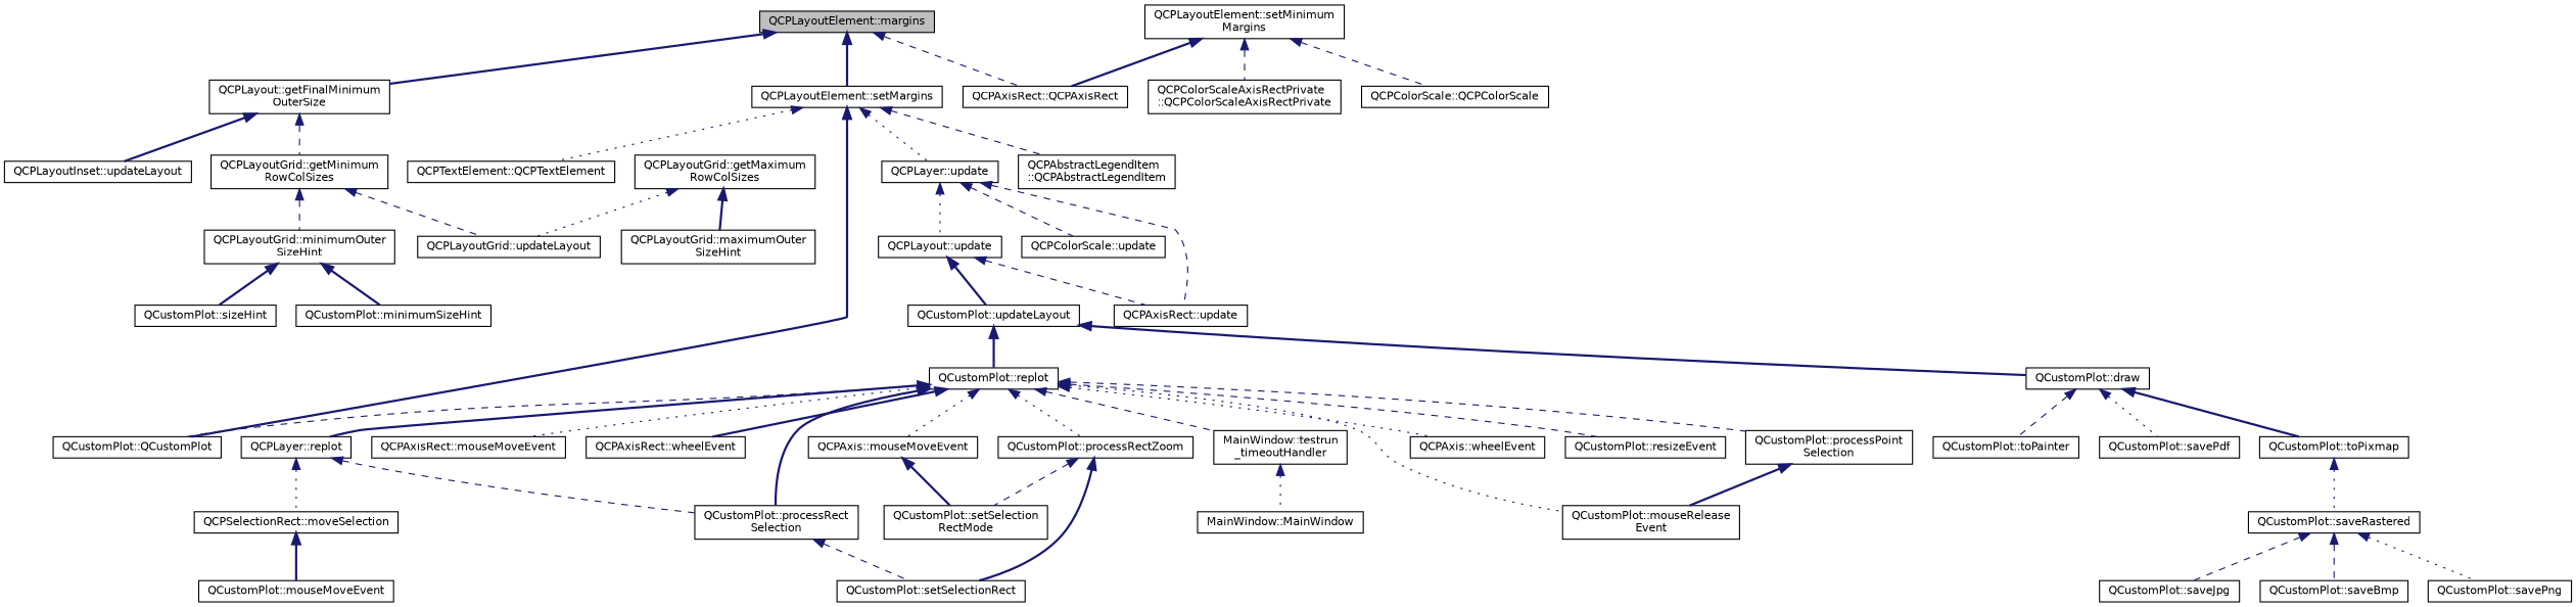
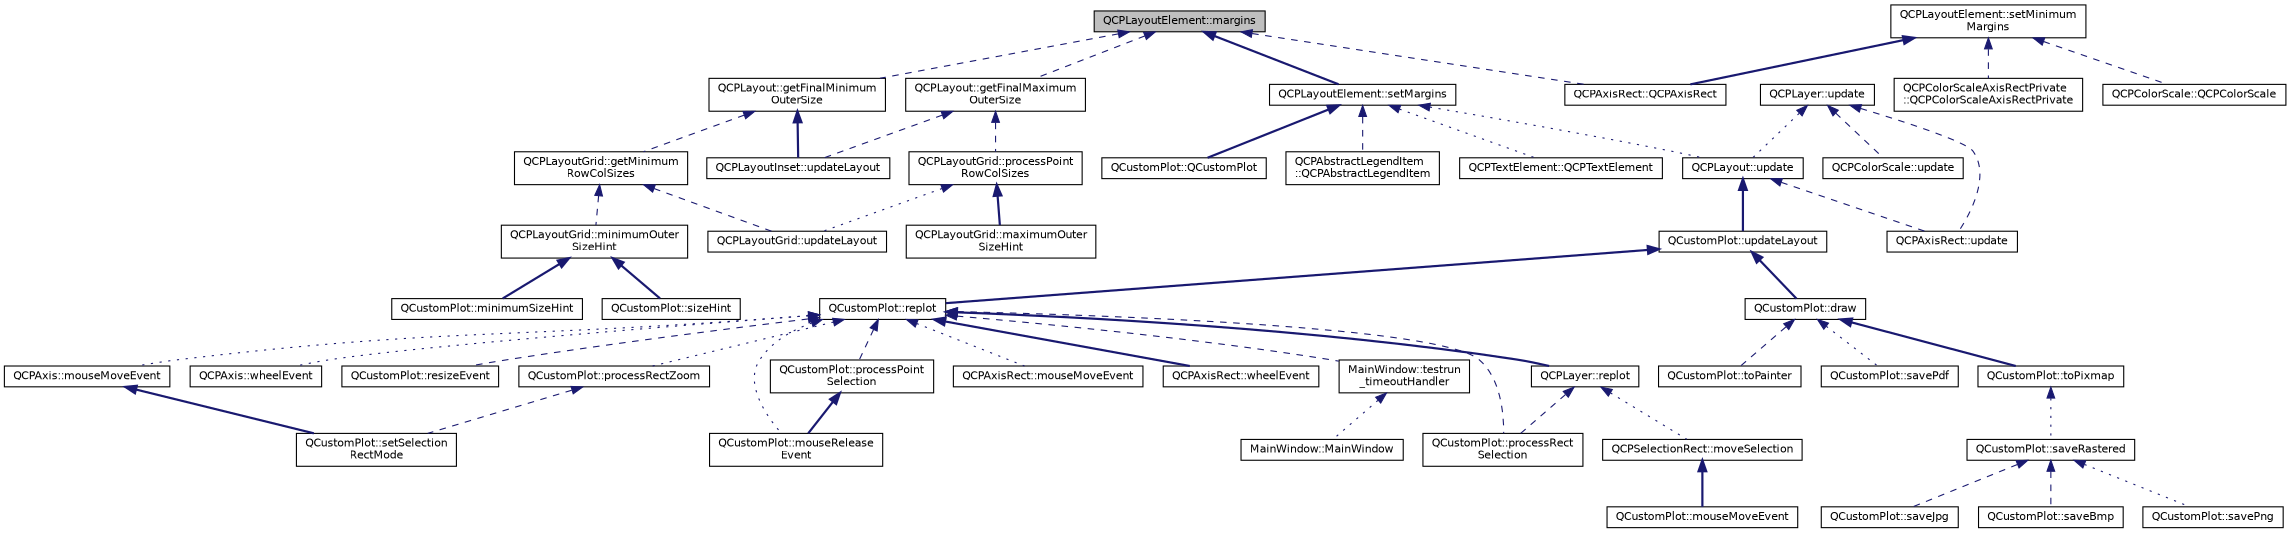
  digraph {
    rankdir=TB
    node [color=black fillcolor=white fontname=Helvetica fontsize=10 shape=record style=filled]
    edge [color=midnightblue dir=back fontname=Helvetica fontsize=10 labelfontname=Helvetica labelfontsize=10 style=dashed]
    n1 [fillcolor=grey75 fontcolor=black height=0.2 label="QCPLayoutElement::margins" width=0.4]
    n2 [height=0.2 label="QCPLayoutElement::setMargins" width=0.4]
    n3 [height=0.2 label="QCPLayout::getFinalMinimum\lOuterSize" width=0.4]
+   n4 [height=0.2 label="QCPLayout::getFinalMaximum\lOuterSize" width=0.4]
    n5 [height=0.2 label="QCPAxisRect::QCPAxisRect" width=0.4]
    n6 [height=0.2 label="QCPLayer::update" width=0.4]
    n7 [height=0.2 label="QCustomPlot::QCustomPlot" width=0.4]
    n8 [height=0.2 label="QCPAbstractLegendItem\l::QCPAbstractLegendItem" width=0.4]
    n9 [height=0.2 label="QCPTextElement::QCPTextElement" width=0.4]
    n10 [height=0.2 label="QCPLayoutElement::setMinimum\lMargins" width=0.4]
    n11 [height=0.2 label="QCPColorScale::QCPColorScale" width=0.4]
    n12 [height=0.2 label="QCPColorScaleAxisRectPrivate\l::QCPColorScaleAxisRectPrivate" width=0.4]
    n13 [height=0.2 label="QCPLayoutGrid::getMinimum\lRowColSizes" width=0.4]
    n14 [height=0.2 label="QCPLayoutInset::updateLayout" width=0.4]
-   n15 [height=0.2 label="QCPLayoutGrid::getMaximum\lRowColSizes" width=0.4]
+   n15 [height=0.2 label="QCPLayoutGrid::processPoint\lRowColSizes" width=0.4]
    n16 [height=0.2 label="QCPLayout::update" width=0.4]
    n17 [height=0.2 label="QCPAxisRect::update" width=0.4]
    n18 [height=0.2 label="QCPColorScale::update" width=0.4]
    n19 [height=0.2 label="QCustomPlot::updateLayout" width=0.4]
    n20 [height=0.2 label="QCustomPlot::replot" width=0.4]
    n21 [height=0.2 label="QCustomPlot::draw" width=0.4]
    n22 [height=0.2 label="MainWindow::testrun\l_timeoutHandler" width=0.4]
    n23 [height=0.2 label="QCPLayer::replot" width=0.4]
    n24 [height=0.2 label="QCustomPlot::processRect\lSelection" width=0.4]
    n25 [height=0.2 label="QCPAxis::mouseMoveEvent" width=0.4]
    n26 [height=0.2 label="QCPAxis::wheelEvent" width=0.4]
    n27 [height=0.2 label="QCustomPlot::resizeEvent" width=0.4]
    n28 [height=0.2 label="QCustomPlot::mouseRelease\lEvent" width=0.4]
    n29 [height=0.2 label="QCustomPlot::processRectZoom" width=0.4]
    n30 [height=0.2 label="QCustomPlot::processPoint\lSelection" width=0.4]
    n31 [height=0.2 label="QCPAxisRect::mouseMoveEvent" width=0.4]
    n32 [height=0.2 label="QCPAxisRect::wheelEvent" width=0.4]
    n33 [height=0.2 label="QCustomPlot::savePdf" width=0.4]
    n34 [height=0.2 label="QCustomPlot::toPixmap" width=0.4]
    n35 [height=0.2 label="QCustomPlot::toPainter" width=0.4]
    n36 [height=0.2 label="MainWindow::MainWindow" width=0.4]
    n37 [height=0.2 label="QCPSelectionRect::moveSelection" width=0.4]
-   n38 [height=0.2 label="QCustomPlot::setSelectionRect" width=0.4]
    n39 [height=0.2 label="QCustomPlot::setSelection\lRectMode" width=0.4]
    n40 [height=0.2 label="QCustomPlot::mouseMoveEvent" width=0.4]
    n41 [height=0.2 label="QCustomPlot::saveRastered" width=0.4]
    n42 [height=0.2 label="QCustomPlot::savePng" width=0.4]
    n43 [height=0.2 label="QCustomPlot::saveJpg" width=0.4]
    n44 [height=0.2 label="QCustomPlot::saveBmp" width=0.4]
    n45 [height=0.2 label="QCPLayoutGrid::updateLayout" width=0.4]
    n46 [height=0.2 label="QCPLayoutGrid::minimumOuter\lSizeHint" width=0.4]
    n47 [height=0.2 label="QCustomPlot::minimumSizeHint" width=0.4]
    n48 [height=0.2 label="QCustomPlot::sizeHint" width=0.4]
    n49 [height=0.2 label="QCPLayoutGrid::maximumOuter\lSizeHint" width=0.4]
    n1 -> n2 [style=bold]
-   n1 -> n3 [style=bold]
+   n1 -> n3
+   n1 -> n4
    n1 -> n5
-   n2 -> n6 [style=dotted]
+   n2 -> n16 [style=dotted]
    n2 -> n7 [style=bold]
    n2 -> n8
    n2 -> n9 [style=dotted]
    n3 -> n13
    n3 -> n14 [style=bold]
+   n4 -> n14
+   n4 -> n15
    n6 -> n16 [style=dotted]
    n6 -> n17
    n6 -> n18
    n10 -> n5 [style=bold]
    n10 -> n11
    n10 -> n12
    n13 -> n45
    n13 -> n46
    n15 -> n45 [style=dotted]
    n15 -> n49 [style=bold]
    n16 -> n17
    n16 -> n19 [style=bold]
    n19 -> n20 [style=bold]
    n19 -> n21 [style=bold]
-   n20 -> n7
    n20 -> n22
    n20 -> n23 [style=bold]
-   n20 -> n24 [style=bold]
+   n20 -> n24
    n20 -> n25 [style=dotted]
    n20 -> n26 [style=dotted]
    n20 -> n27
    n20 -> n28 [style=dotted]
    n20 -> n29 [style=dotted]
    n20 -> n30
    n20 -> n31 [style=dotted]
    n20 -> n32 [style=bold]
    n21 -> n33 [style=dotted]
    n21 -> n34 [style=bold]
    n21 -> n35
    n22 -> n36 [style=dotted]
    n23 -> n24
    n23 -> n37 [style=dotted]
-   n24 -> n38
    n25 -> n39 [style=bold]
-   n29 -> n38 [style=bold]
    n29 -> n39
    n30 -> n28 [style=bold]
    n34 -> n41 [style=dotted]
    n37 -> n40 [style=bold]
    n41 -> n42 [style=dotted]
    n41 -> n43
    n41 -> n44
    n46 -> n47 [style=bold]
    n46 -> n48 [style=bold]
  }
